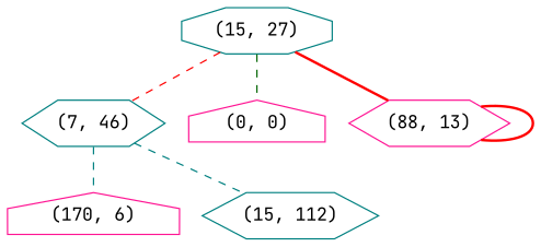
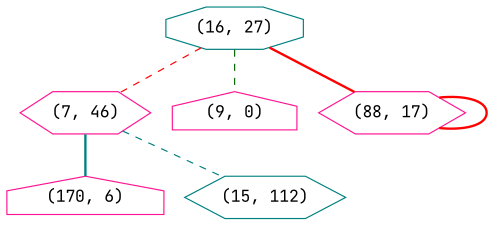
  graph {
    fontname="JetBrains Mono"
    node [color=deeppink fontname="JetBrains Mono" shape=hexagon]
    edge [color=red fontname="JetBrains Mono" style=dashed weight=3]
-   "(15, 27)" [color=teal shape=octagon]
-   "(7, 46)" [color=teal]
-   "(0, 0)" [shape=house]
-   "(88, 17)" [label="(88, 13)"]
+   "(15, 27)" [color=teal shape=octagon label="(16, 27)"]
+   "(7, 46)"
+   "(0, 0)" [shape=house label="(9, 0)"]
+   "(88, 17)"
    "(170, 6)" [shape=house]
    "(15, 112)" [color=teal]
    "(15, 27)" -- "(7, 46)"
    "(15, 27)" -- "(0, 0)" [color=darkgreen weight=4]
    "(15, 27)" -- "(88, 17)" [style=bold weight=1]
-   "(7, 46)" -- "(170, 6)" [color=teal]
+   "(7, 46)" -- "(170, 6)" [color=teal style=bold]
    "(7, 46)" -- "(15, 112)" [color=teal weight=1]
    "(88, 17)" -- "(88, 17)" [style=bold weight=2]
  }
